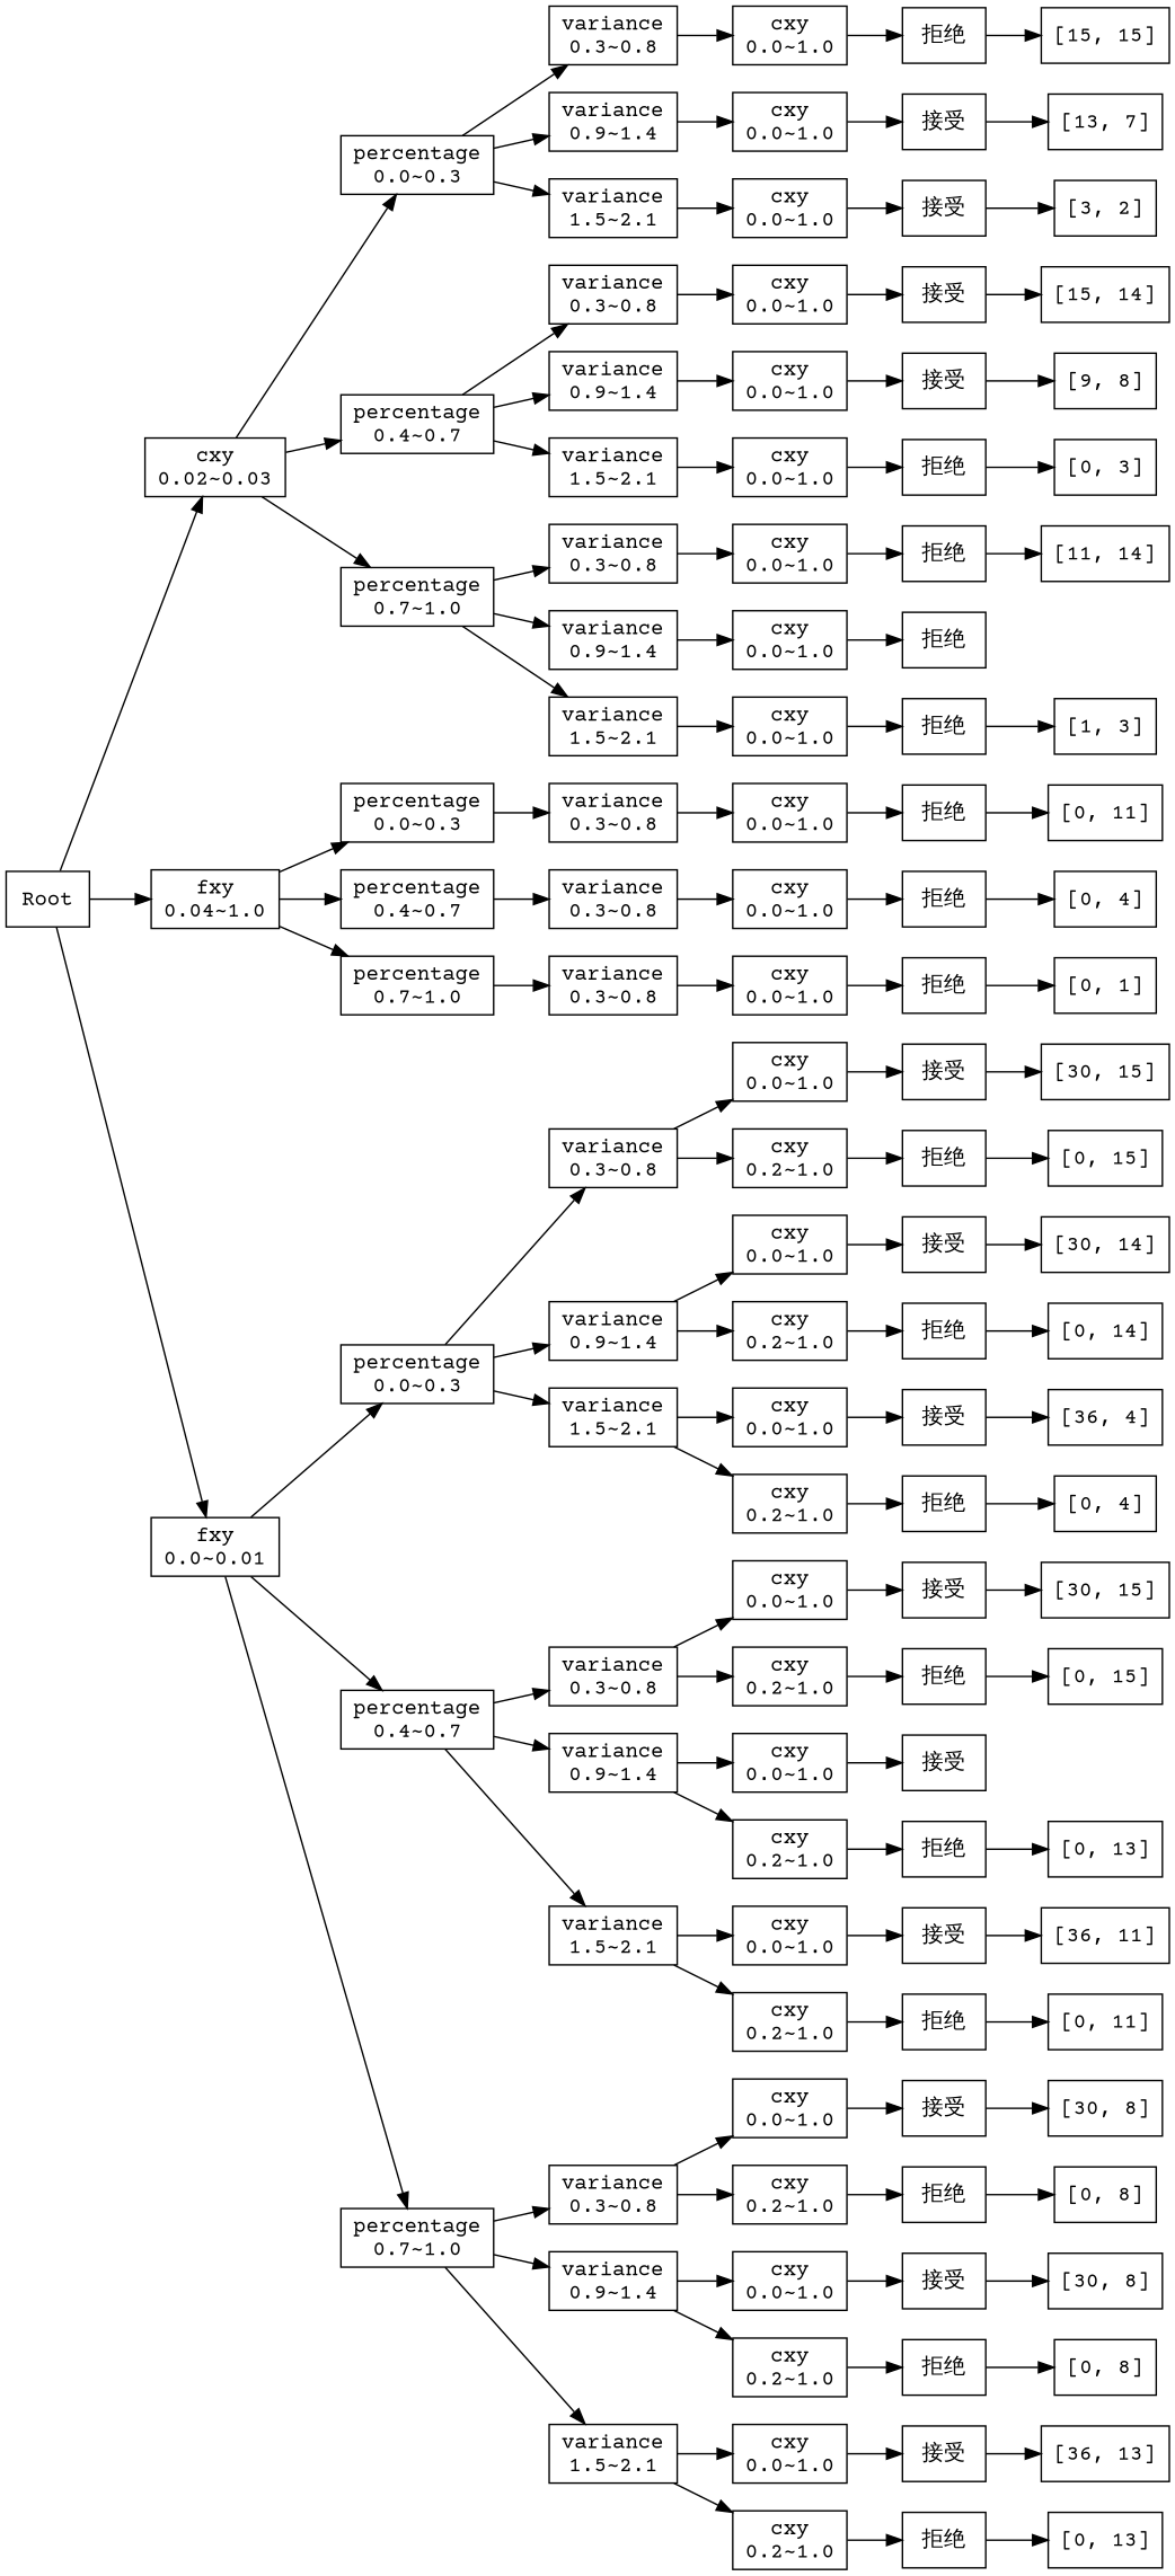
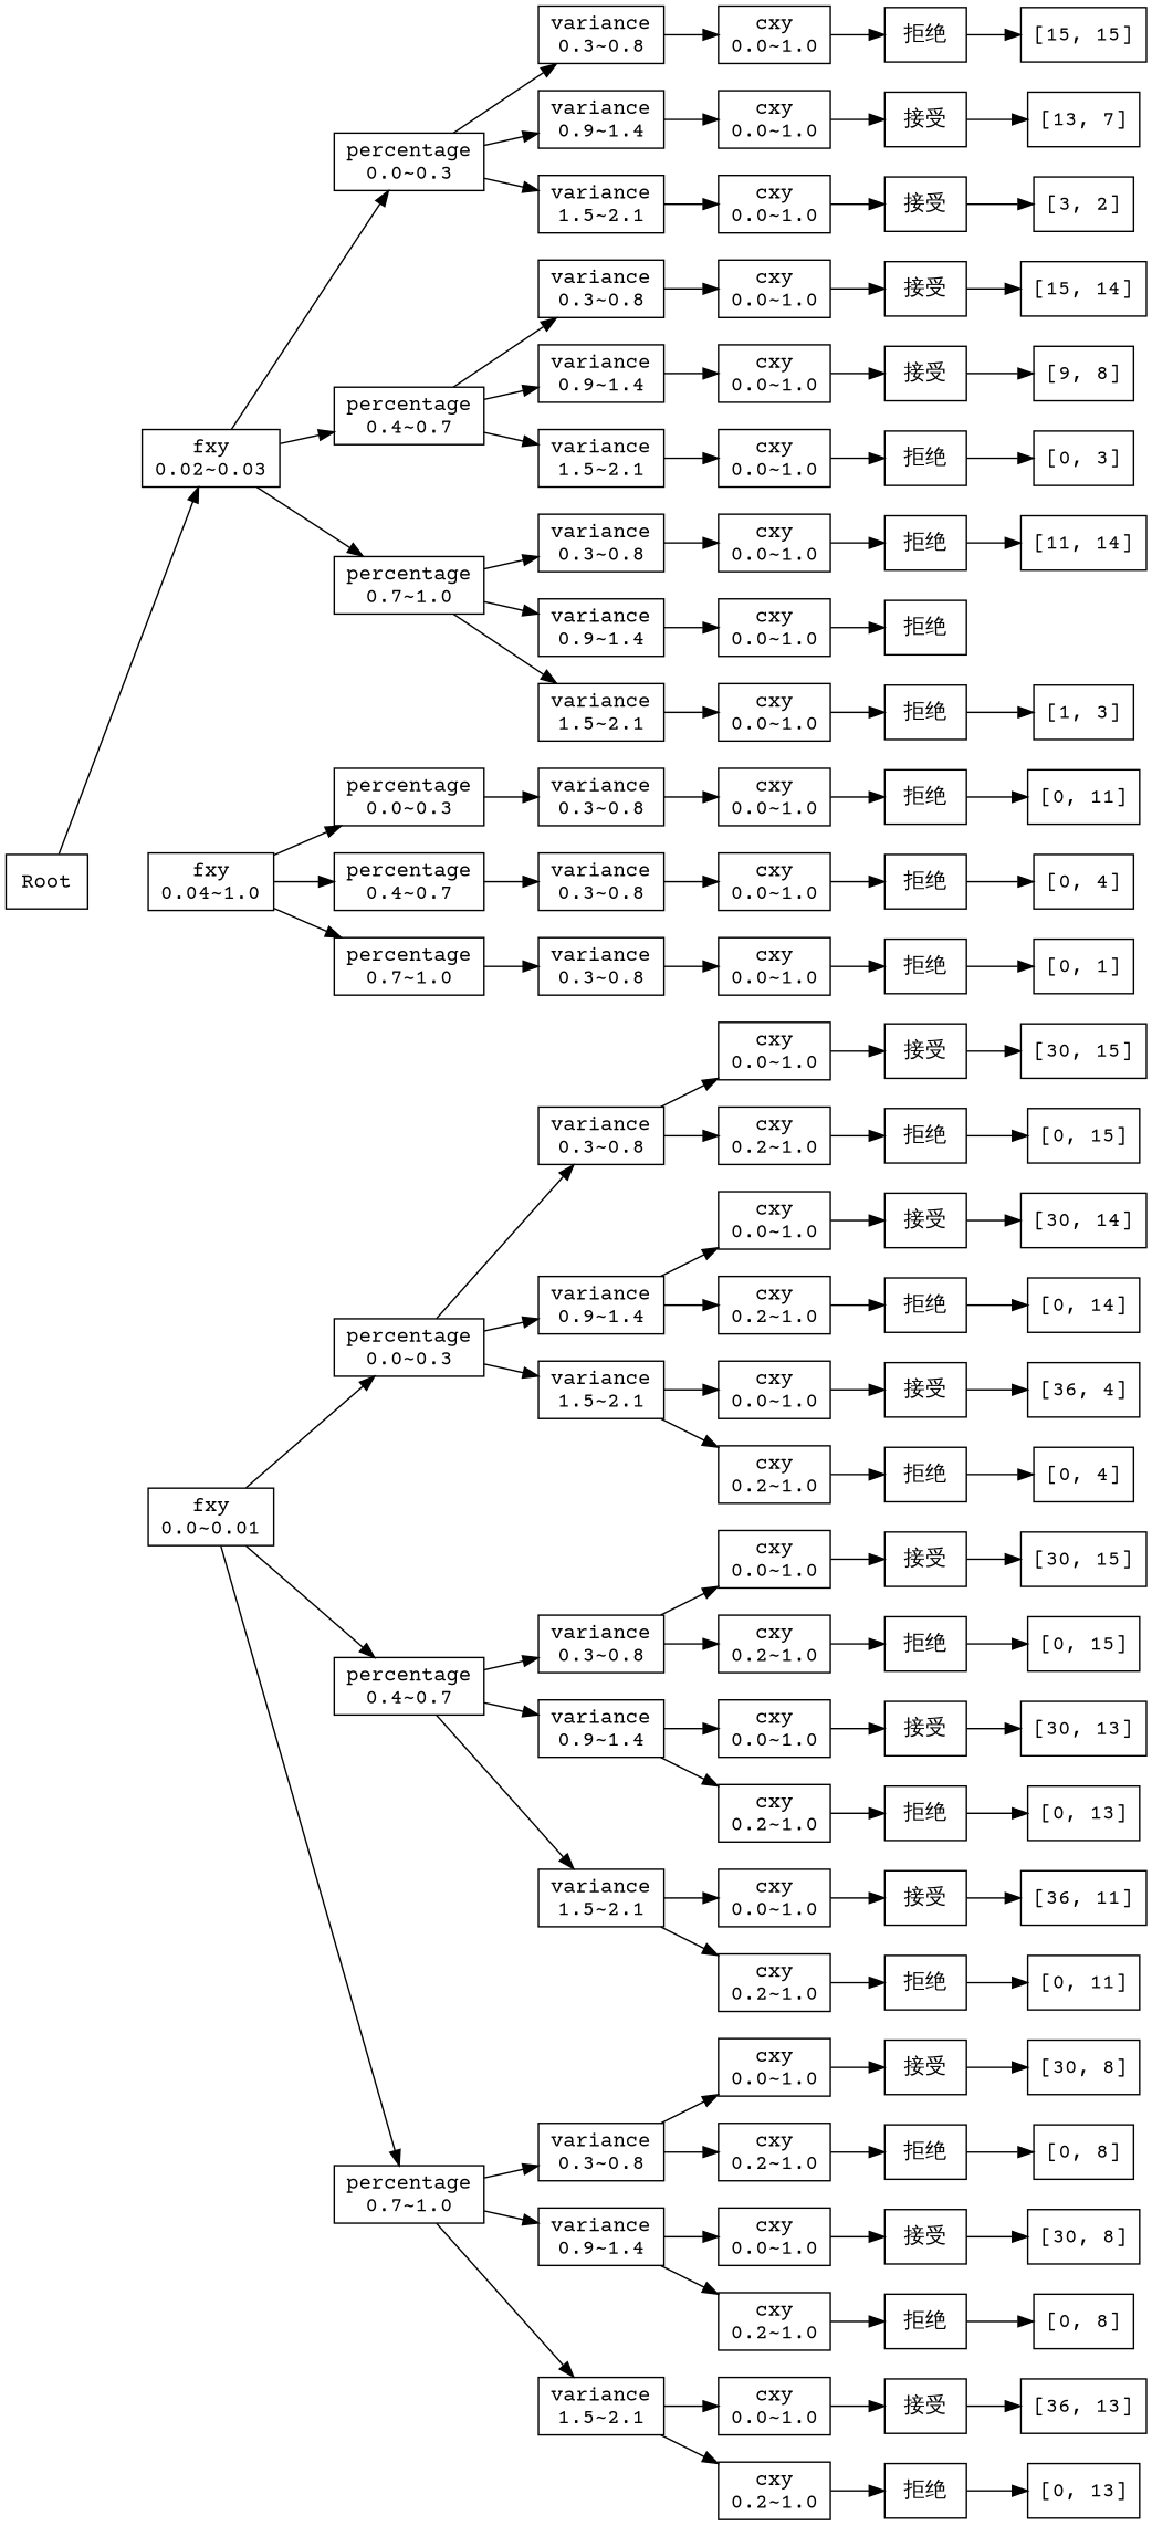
  digraph {
    fontname="Courier Prime"
    rankdir=LR
    node [fontname="Courier Prime" shape=box]
    edge [fontname="Courier Prime"]
-   n1 [label="cxy\n0.02~0.03"]
+   n1 [label="fxy\n0.02~0.03"]
    n2 [label="fxy\n0.04~1.0"]
    n3 [label="fxy\n0.0~0.01"]
    n4 [label="percentage\n0.0~0.3"]
    n5 [label="percentage\n0.4~0.7"]
    n6 [label="percentage\n0.7~1.0"]
    n7 [label="percentage\n0.0~0.3"]
    n8 [label="percentage\n0.4~0.7"]
    n9 [label="percentage\n0.7~1.0"]
    n10 [label="percentage\n0.0~0.3"]
    n11 [label="percentage\n0.4~0.7"]
    n12 [label="percentage\n0.7~1.0"]
    n13 [label="variance\n0.3~0.8"]
    n14 [label="variance\n0.9~1.4"]
    n15 [label="variance\n1.5~2.1"]
    n16 [label="variance\n0.3~0.8"]
    n17 [label="variance\n0.9~1.4"]
    n18 [label="variance\n1.5~2.1"]
    n19 [label="variance\n0.3~0.8"]
    n20 [label="variance\n0.9~1.4"]
    n21 [label="variance\n1.5~2.1"]
    n22 [label="variance\n0.3~0.8"]
    n23 [label="variance\n0.3~0.8"]
    n24 [label="variance\n0.3~0.8"]
    n25 [label="variance\n0.3~0.8"]
    n26 [label="variance\n0.9~1.4"]
    n27 [label="variance\n1.5~2.1"]
    n28 [label="variance\n0.3~0.8"]
    n29 [label="variance\n0.9~1.4"]
    n30 [label="variance\n1.5~2.1"]
    n31 [label="variance\n0.3~0.8"]
    n32 [label="variance\n0.9~1.4"]
    n33 [label="variance\n1.5~2.1"]
    n34 [label="cxy\n0.0~1.0"]
    n35 [label="cxy\n0.0~1.0"]
    n36 [label="cxy\n0.0~1.0"]
    n37 [label="cxy\n0.0~1.0"]
    n38 [label="cxy\n0.0~1.0"]
    n39 [label="cxy\n0.0~1.0"]
    n40 [label="cxy\n0.0~1.0"]
    n41 [label="cxy\n0.0~1.0"]
    n42 [label="cxy\n0.0~1.0"]
    n43 [label="cxy\n0.0~1.0"]
    n44 [label="cxy\n0.0~1.0"]
    n45 [label="cxy\n0.0~1.0"]
    n46 [label="cxy\n0.0~1.0"]
    n47 [label="cxy\n0.2~1.0"]
    n48 [label="cxy\n0.0~1.0"]
    n49 [label="cxy\n0.2~1.0"]
    n50 [label="cxy\n0.0~1.0"]
    n51 [label="cxy\n0.2~1.0"]
    n52 [label="cxy\n0.0~1.0"]
    n53 [label="cxy\n0.2~1.0"]
    n54 [label="cxy\n0.0~1.0"]
    n55 [label="cxy\n0.2~1.0"]
    n56 [label="cxy\n0.0~1.0"]
    n57 [label="cxy\n0.2~1.0"]
    n58 [label="cxy\n0.0~1.0"]
    n59 [label="cxy\n0.2~1.0"]
    n60 [label="cxy\n0.0~1.0"]
    n61 [label="cxy\n0.2~1.0"]
    n62 [label="cxy\n0.0~1.0"]
    n63 [label="cxy\n0.2~1.0"]
    n64 [label="拒绝"]
    n65 [label="接受"]
    n66 [label="接受"]
    n67 [label="接受"]
    n68 [label="接受"]
    n69 [label="拒绝"]
    n70 [label="拒绝"]
    n71 [label="拒绝"]
    n72 [label="拒绝"]
    n73 [label="拒绝"]
    n74 [label="拒绝"]
    n75 [label="拒绝"]
    n76 [label="接受"]
    n77 [label="拒绝"]
    n78 [label="接受"]
    n79 [label="拒绝"]
    n80 [label="接受"]
    n81 [label="拒绝"]
    n82 [label="接受"]
    n83 [label="拒绝"]
    n84 [label="接受"]
    n85 [label="拒绝"]
    n86 [label="接受"]
    n87 [label="拒绝"]
    n88 [label="接受"]
    n89 [label="拒绝"]
    n90 [label="接受"]
    n91 [label="拒绝"]
    n92 [label="接受"]
    n93 [label="拒绝"]
    n94 [label="[15, 15]"]
    n95 [label="[13, 7]"]
    n96 [label="[3, 2]"]
    n97 [label="[15, 14]"]
    n98 [label="[9, 8]"]
    n99 [label="[0, 3]"]
    n100 [label="[11, 14]"]
    n101 [label="[1, 3]"]
    n102 [label="[0, 11]"]
    n103 [label="[0, 4]"]
    n104 [label="[0, 1]"]
    n105 [label="[30, 15]"]
    n106 [label="[0, 15]"]
    n107 [label="[30, 14]"]
    n108 [label="[0, 14]"]
    n109 [label="[36, 4]"]
    n110 [label="[0, 4]"]
    n111 [label="[30, 15]"]
    n112 [label="[0, 15]"]
+   n113 [label="[30, 13]"]
    n114 [label="[0, 13]"]
    n115 [label="[36, 11]"]
    n116 [label="[0, 11]"]
    n117 [label="[30, 8]"]
    n118 [label="[0, 8]"]
    n119 [label="[30, 8]"]
    n120 [label="[0, 8]"]
    n121 [label="[36, 13]"]
    n122 [label="[0, 13]"]
    n123 [label=Root]
    subgraph sub_1 {
      rank=same
      n1
      n2
      n3
    }
    subgraph sub_2 {
      rank=same
      n4
      n5
      n6
      n7
      n8
      n9
      n10
      n11
      n12
    }
    subgraph sub_3 {
      rank=same
      n13
      n14
      n15
      n16
      n17
      n18
      n19
      n20
      n21
      n22
      n23
      n24
      n25
      n26
      n27
      n28
      n29
      n30
      n31
      n32
      n33
    }
    subgraph sub_4 {
      rank=same
      n34
      n35
      n36
      n37
      n38
      n39
      n40
      n41
      n42
      n43
      n44
      n45
      n46
      n47
      n48
      n49
      n50
      n51
      n52
      n53
      n54
      n55
      n56
      n57
      n58
      n59
      n60
      n61
      n62
      n63
    }
    subgraph sub_5 {
      rank=same
      n64
      n65
      n66
      n67
      n68
      n69
      n70
      n71
      n72
      n73
      n74
      n75
      n76
      n77
      n78
      n79
      n80
      n81
      n82
      n83
      n84
      n85
      n86
      n87
      n88
      n89
      n90
      n91
      n92
      n93
    }
    subgraph sub_6 {
      rank=same
      n94
      n95
      n96
      n97
      n98
      n99
      n100
      n101
      n102
      n103
      n104
      n105
      n106
      n107
      n108
      n109
      n110
      n111
      n112
+     n113
      n114
      n115
      n116
      n117
      n118
      n119
      n120
      n121
      n122
    }
    n1 -> n4
    n1 -> n5
    n1 -> n6
    n2 -> n7
    n2 -> n8
    n2 -> n9
    n3 -> n10
    n3 -> n11
    n3 -> n12
    n4 -> n13
    n4 -> n14
    n4 -> n15
    n5 -> n16
    n5 -> n17
    n5 -> n18
    n6 -> n19
    n6 -> n20
    n6 -> n21
    n7 -> n22
    n8 -> n23
    n9 -> n24
    n10 -> n25
    n10 -> n26
    n10 -> n27
    n11 -> n28
    n11 -> n29
    n11 -> n30
    n12 -> n31
    n12 -> n32
    n12 -> n33
    n13 -> n34
    n14 -> n35
    n15 -> n36
    n16 -> n37
    n17 -> n38
    n18 -> n39
    n19 -> n40
    n20 -> n41
    n21 -> n42
    n22 -> n43
    n23 -> n44
    n24 -> n45
    n25 -> n46
    n25 -> n47
    n26 -> n48
    n26 -> n49
    n27 -> n50
    n27 -> n51
    n28 -> n52
    n28 -> n53
    n29 -> n54
    n29 -> n55
    n30 -> n56
    n30 -> n57
    n31 -> n58
    n31 -> n59
    n32 -> n60
    n32 -> n61
    n33 -> n62
    n33 -> n63
    n34 -> n64
    n35 -> n65
    n36 -> n66
    n37 -> n67
    n38 -> n68
    n39 -> n69
    n40 -> n70
    n41 -> n71
    n42 -> n72
    n43 -> n73
    n44 -> n74
    n45 -> n75
    n46 -> n76
    n47 -> n77
    n48 -> n78
    n49 -> n79
    n50 -> n80
    n51 -> n81
    n52 -> n82
    n53 -> n83
    n54 -> n84
    n55 -> n85
    n56 -> n86
    n57 -> n87
    n58 -> n88
    n59 -> n89
    n60 -> n90
    n61 -> n91
    n62 -> n92
    n63 -> n93
    n64 -> n94
    n65 -> n95
    n66 -> n96
    n67 -> n97
    n68 -> n98
    n69 -> n99
    n70 -> n100
    n72 -> n101
    n73 -> n102
    n74 -> n103
    n75 -> n104
    n76 -> n105
    n77 -> n106
    n78 -> n107
    n79 -> n108
    n80 -> n109
    n81 -> n110
    n82 -> n111
    n83 -> n112
+   n84 -> n113
    n85 -> n114
    n86 -> n115
    n87 -> n116
    n88 -> n117
    n89 -> n118
    n90 -> n119
    n91 -> n120
    n92 -> n121
    n93 -> n122
    n123 -> n1
-   n123 -> n2
-   n123 -> n3
  }
